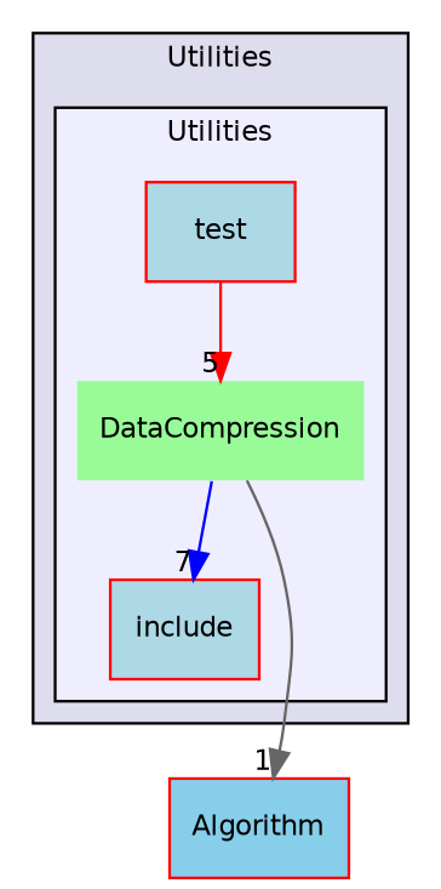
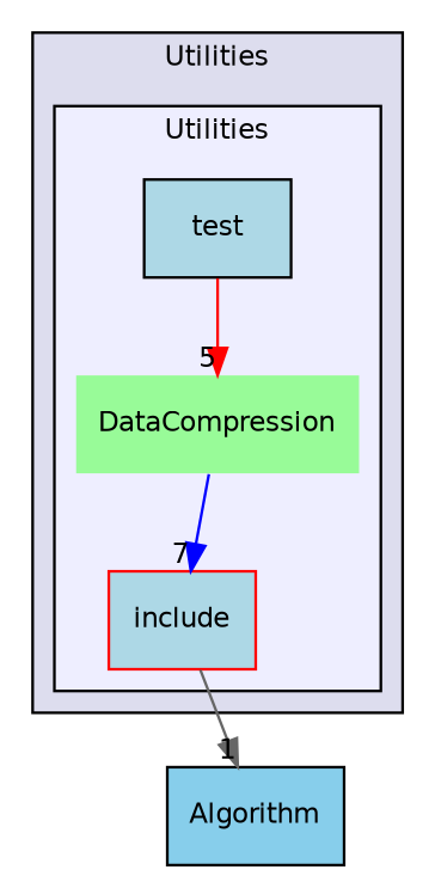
  digraph {
    compound=true
    node [fillcolor=lightblue fontname=Helvetica fontsize=10 shape=box style=filled color=red]
    edge [labeldistance=1.5 labelfontname=Helvetica labelfontsize=10]
    n1 [fillcolor=palegreen label=DataCompression shape=plaintext color=""]
    n2 [label=include]
-   n3 [label=test]
-   n4 [fillcolor=skyblue label=Algorithm]
+   n3 [color=black label=test]
+   n4 [color=black fillcolor=skyblue label=Algorithm]
    subgraph cluster_1 {
      bgcolor="#ddddee"
      fontname=Helvetica
      fontsize=10
      label=Utilities
      pencolor=black
      subgraph cluster_2 {
        bgcolor="#eeeeff"
        fontname=Helvetica
        fontsize=10
        label=Utilities
        pencolor=black
        n1
        n2
        n3
      }
    }
    n1 -> n2 [color=blue headlabel=7]
-   n1 -> n4 [color=gray40 headlabel=1]
+   n2 -> n4 [color=gray40 headlabel=1]
    n3 -> n1 [color=red headlabel=5]
  }
